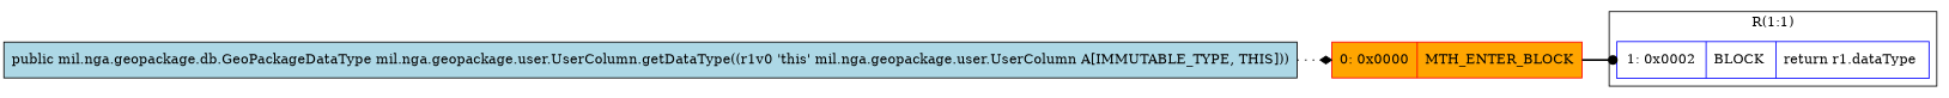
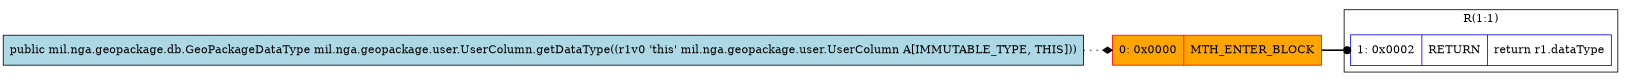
  digraph {
    rankdir=LR
    node [shape=record style=filled]
-   n1 [color=blue label="{1\:\ 0x0002|BLOCK\l|return r1.dataType\l}" fillcolor=white]
+   n1 [color=blue label="{1\:\ 0x0002|RETURN\l|return r1.dataType\l}" fillcolor=white]
    n2 [color=red label="{0\:\ 0x0000|MTH_ENTER_BLOCK\l}" fillcolor=orange]
    n3 [label="{public mil.nga.geopackage.db.GeoPackageDataType mil.nga.geopackage.user.UserColumn.getDataType((r1v0 'this' mil.nga.geopackage.user.UserColumn A[IMMUTABLE_TYPE, THIS])) }" fillcolor=lightblue]
    subgraph cluster_1 {
      label="R(1:1)"
      n1
    }
    n2 -> n1 [style=bold arrowhead=dot]
    n3 -> n2 [style=dotted arrowhead=diamond]
  }
